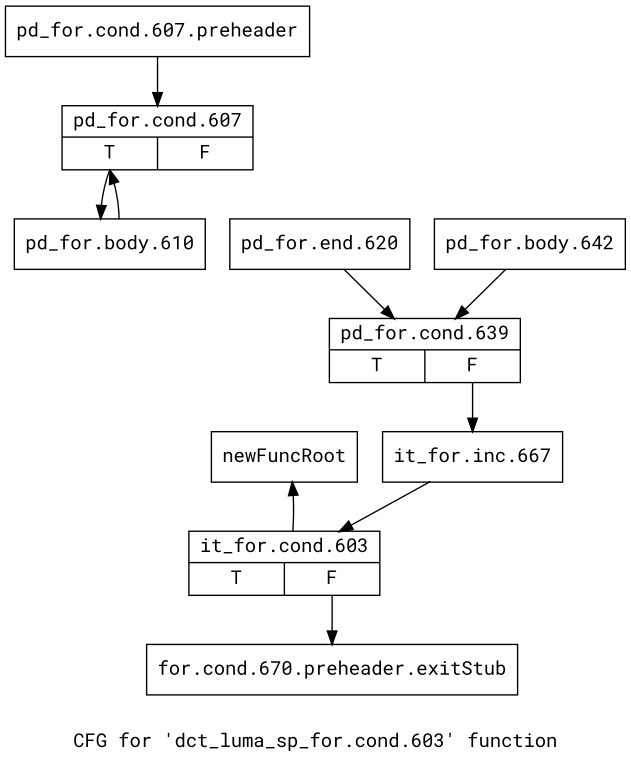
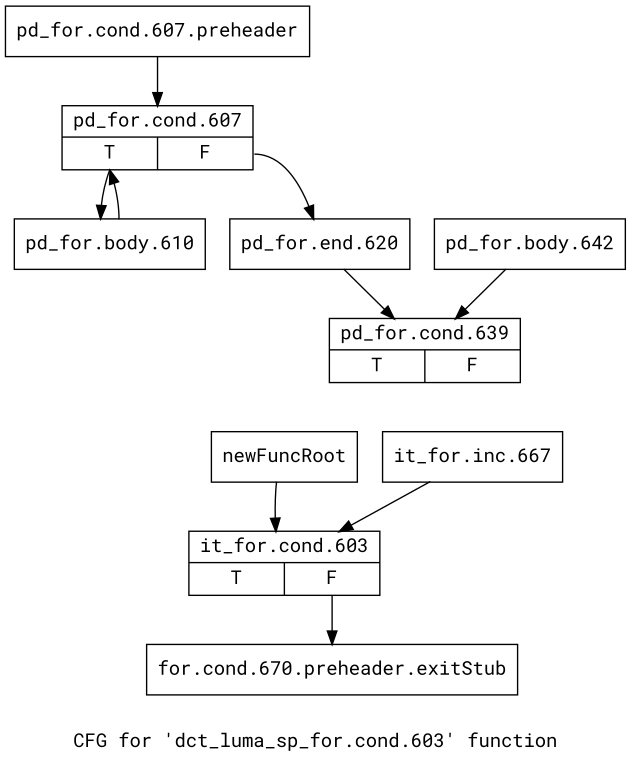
  digraph {
    fontname="Roboto Mono"
    label="CFG for 'dct_luma_sp_for.cond.603' function"
    node [fontname="Roboto Mono" shape=record]
    edge [fontname="Roboto Mono"]
    n1 [label="{newFuncRoot}"]
    n2 [label="{it_for.cond.603|{<s0>T|<s1>F}}"]
    n3 [label="{for.cond.670.preheader.exitStub}"]
    n4 [label="{pd_for.cond.607.preheader}"]
    n5 [label="{pd_for.cond.607|{<s0>T|<s1>F}}"]
    n6 [label="{pd_for.body.610}"]
    n7 [label="{pd_for.end.620}"]
    n8 [label="{pd_for.cond.639|{<s0>T|<s1>F}}"]
    n9 [label="{it_for.inc.667}"]
    n10 [label="{pd_for.body.642}"]
-   n2 -> n1
+   n1 -> n2
    n2 -> n3 [tailport=s1]
    n4 -> n5
    n5 -> n6 [tailport=s0]
+   n5 -> n7 [tailport=s1]
    n6 -> n5
    n7 -> n8
-   n8 -> n9 [tailport=s1]
    n9 -> n2
    n10 -> n8
  }
